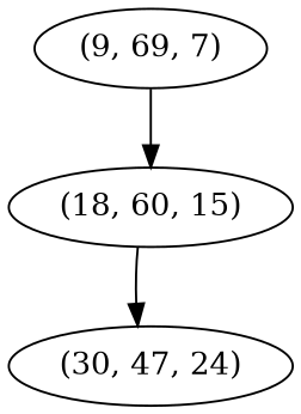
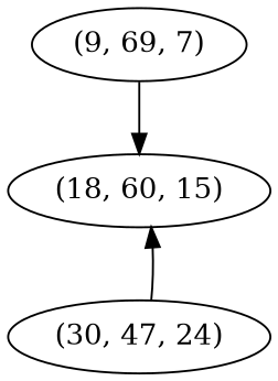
  digraph {
    "(9, 69, 7)"
    "(18, 60, 15)"
    "(30, 47, 24)"
    "(9, 69, 7)" -> "(18, 60, 15)"
-   "(18, 60, 15)" -> "(30, 47, 24)"
+   "(30, 47, 24)" -> "(18, 60, 15)"
  }
